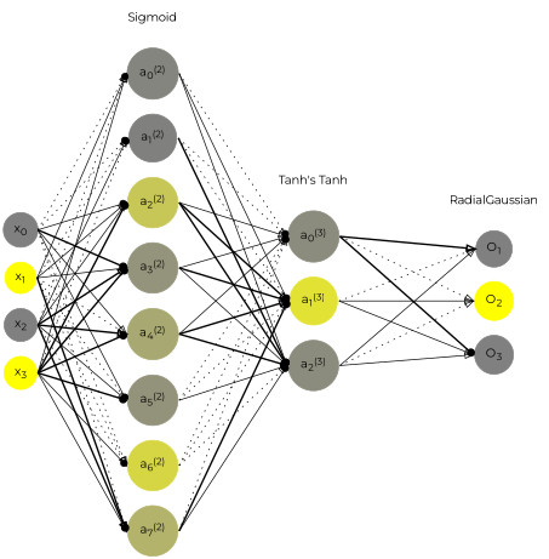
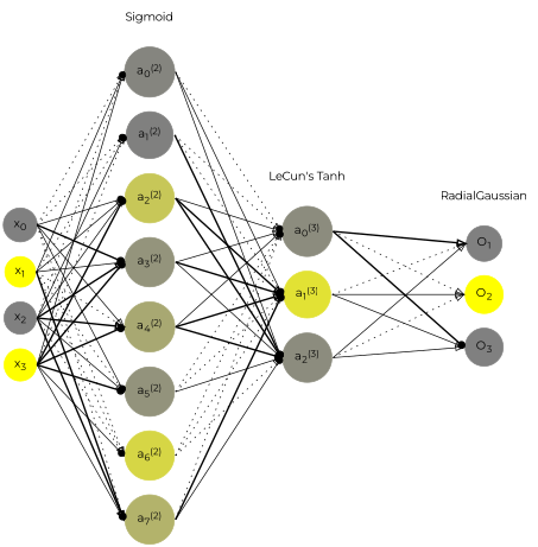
  digraph {
    rankdir=LR
    ranksep=1.4
    splines=false
    fontname=Montserrat
    node [color="0.1667, 0.0, 0.5" fillcolor="0.1667, 0.0, 0.5" shape=circle style=filled fontname=Montserrat]
    edge [headport=w style=solid tailport=e fontname=Montserrat arrowhead=onormal]
    n1 [label=<x<sub>0</sub>>]
    n2 [color="0.1667, 1.0, 1.0" fillcolor="0.1667, 1.0, 1.0" label=<x<sub>1</sub>>]
    n3 [label=<x<sub>2</sub>>]
    n4 [color="0.1667, 1.0, 1.0" fillcolor="0.1667, 1.0, 1.0" label=<x<sub>3</sub>>]
    n5 [color="0.1667, 0.042632, 0.521316" fillcolor="0.1667, 0.042632, 0.521316" label=<a<sub>0</sub><sup>(2)</sup>>]
    n6 [color="0.1667, 0.001855, 0.500927" fillcolor="0.1667, 0.001855, 0.500927" label=<a<sub>1</sub><sup>(2)</sup>>]
    n7 [color="0.1667, 0.555270, 0.777635" fillcolor="0.1667, 0.555270, 0.777635" label=<a<sub>2</sub><sup>(2)</sup>>]
    n8 [color="0.1667, 0.161583, 0.580792" fillcolor="0.1667, 0.161583, 0.580792" label=<a<sub>3</sub><sup>(2)</sup>>]
    n9 [color="0.1667, 0.319980, 0.659990" fillcolor="0.1667, 0.319980, 0.659990" label=<a<sub>4</sub><sup>(2)</sup>>]
    n10 [color="0.1667, 0.154552, 0.577276" fillcolor="0.1667, 0.154552, 0.577276" label=<a<sub>5</sub><sup>(2)</sup>>]
    n11 [color="0.1667, 0.674159, 0.837079" fillcolor="0.1667, 0.674159, 0.837079" label=<a<sub>6</sub><sup>(2)</sup>>]
    n12 [color="0.1667, 0.401429, 0.700715" fillcolor="0.1667, 0.401429, 0.700715" label=<a<sub>7</sub><sup>(2)</sup>>]
    n13 [color="0.1667, 0.098049, 0.549024" fillcolor="0.1667, 0.098049, 0.549024" label=<a<sub>0</sub><sup>(3)</sup>>]
    n14 [color="0.1667, 0.766660, 0.883330" fillcolor="0.1667, 0.766660, 0.883330" label=<a<sub>1</sub><sup>(3)</sup>>]
    n15 [color="0.1667, 0.099554, 0.549777" fillcolor="0.1667, 0.099554, 0.549777" label=<a<sub>2</sub><sup>(3)</sup>>]
    n16 [label=<O<sub>1</sub>>]
    n17 [color="0.1667, 1.0, 1.0" fillcolor="0.1667, 1.0, 1.0" label=<O<sub>2</sub>>]
    n18 [label=<O<sub>3</sub>>]
    n19 [label=Sigmoid shape=plaintext color=blue fillcolor="" style=""]
-   n20 [label="Tanh's Tanh" shape=plaintext color=blue fillcolor="" style=""]
+   n20 [label="LeCun's Tanh" shape=plaintext color=blue fillcolor="" style=""]
    n21 [label=RadialGaussian shape=plaintext color=darkgreen fillcolor="" style=""]
    subgraph sub_1 {
      n1
    }
    subgraph sub_2 {
      n2
    }
    subgraph sub_3 {
      n3
    }
    subgraph sub_4 {
      n4
    }
    subgraph sub_5 {
      n5
    }
    subgraph sub_6 {
      n6
    }
    subgraph sub_7 {
      n7
    }
    subgraph sub_8 {
      n8
    }
    subgraph sub_9 {
      n9
    }
    subgraph sub_10 {
      n10
    }
    subgraph sub_11 {
      n11
    }
    subgraph sub_12 {
      n12
    }
    subgraph sub_13 {
      n13
    }
    subgraph sub_14 {
      n14
    }
    subgraph sub_15 {
      n15
    }
    subgraph sub_16 {
      n16
    }
    subgraph sub_17 {
      n17
    }
    subgraph sub_18 {
      n18
    }
    subgraph sub_19 {
      rank=same
      n1
      n2
      n3
      n4
    }
    subgraph sub_20 {
      rank=same
      n5
      n6
      n7
      n8
      n9
      n10
      n11
      n12
    }
    subgraph sub_21 {
      rank=same
      n13
      n14
      n15
    }
    subgraph sub_22 {
      rank=same
      n16
      n17
      n18
    }
    subgraph sub_23 {
      rank=same
      n5
      n19
    }
    subgraph sub_24 {
      rank=same
      n13
      n20
    }
    subgraph sub_25 {
      rank=same
      n16
      n21
    }
    n1 -> n2 [style=invis arrowhead=""]
    n1 -> n5 [style=dotted]
    n1 -> n6 [style=dotted arrowhead=dot]
    n1 -> n7 [arrowhead=dot]
    n1 -> n8 [style=bold arrowhead=dot]
    n1 -> n9
    n1 -> n10 [arrowhead=dot]
    n1 -> n11 [style=dotted]
    n1 -> n12 [style=dotted]
    n2 -> n3 [style=invis arrowhead=""]
    n2 -> n5 [arrowhead=dot]
    n2 -> n6 [style=dotted]
    n2 -> n7
    n2 -> n8 [arrowhead=dot]
    n2 -> n9 [style=dotted]
    n2 -> n10 [style=dotted arrowhead=dot]
    n2 -> n11 [style=dotted]
    n2 -> n12 [style=bold arrowhead=dot]
    n3 -> n4 [style=invis arrowhead=""]
    n3 -> n5 [style=dotted]
    n3 -> n6
    n3 -> n7
    n3 -> n8 [style=bold]
    n3 -> n9 [style=bold]
    n3 -> n10
    n3 -> n11 [style=dotted]
    n3 -> n12 [style=bold]
    n4 -> n5
    n4 -> n6 [style=dotted arrowhead=dot]
    n4 -> n7 [style=bold arrowhead=dot]
    n4 -> n8 [style=bold arrowhead=dot]
    n4 -> n9 [style=bold arrowhead=dot]
    n4 -> n10 [style=bold arrowhead=dot]
    n4 -> n11 [arrowhead=dot]
    n4 -> n12
    n5 -> n6 [style=invis arrowhead=""]
    n5 -> n13 [style=dotted arrowhead=dot]
    n5 -> n14 [arrowhead=dot]
    n5 -> n15 [arrowhead=dot]
    n6 -> n7 [style=invis arrowhead=""]
    n6 -> n13 [style=dotted]
    n6 -> n14 [style=dotted arrowhead=dot]
    n6 -> n15 [style=bold arrowhead=dot]
    n7 -> n8 [style=invis arrowhead=""]
    n7 -> n13
    n7 -> n14 [style=bold]
    n7 -> n15 [style=bold arrowhead=dot]
    n8 -> n9 [style=invis arrowhead=""]
    n8 -> n13
    n8 -> n14 [style=bold arrowhead=dot]
    n8 -> n15 [arrowhead=dot]
    n9 -> n10 [style=invis arrowhead=""]
    n9 -> n13
    n9 -> n14 [style=bold]
    n9 -> n15 [style=bold arrowhead=dot]
    n10 -> n11 [style=invis arrowhead=""]
    n10 -> n13 [style=dotted arrowhead=dot]
    n10 -> n14 [style=dotted]
    n10 -> n15 [arrowhead=dot]
    n11 -> n12 [style=invis arrowhead=""]
    n11 -> n13 [style=dotted arrowhead=dot]
    n11 -> n14 [style=dotted]
    n11 -> n15 [style=dotted]
    n12 -> n13 [style=dotted]
    n12 -> n14 [style=bold arrowhead=dot]
    n12 -> n15 [arrowhead=dot]
    n13 -> n14 [style=invis arrowhead=""]
    n13 -> n16 [style=bold]
    n13 -> n17 [style=dotted]
    n13 -> n18 [style=bold arrowhead=dot]
    n14 -> n15 [style=invis arrowhead=""]
    n14 -> n16 [style=dotted]
    n14 -> n17
    n14 -> n18
    n15 -> n16
    n15 -> n17 [style=dotted]
    n15 -> n18
    n16 -> n17 [style=invis arrowhead=""]
    n17 -> n18 [style=invis arrowhead=""]
    n19 -> n5 [style=invis arrowhead=""]
    n20 -> n13 [style=invis arrowhead=""]
    n21 -> n16 [style=invis arrowhead=""]
  }
